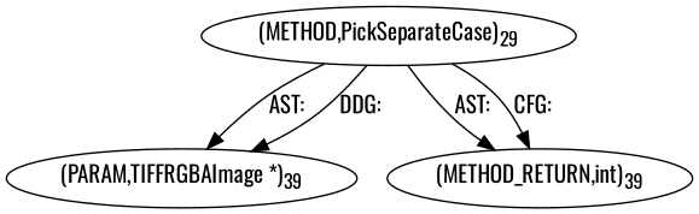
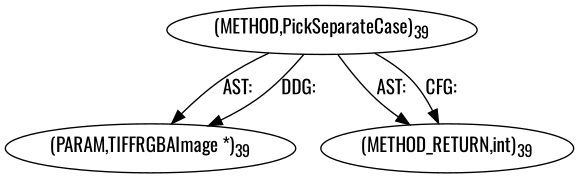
  digraph {
    fontname=Oswald
    node [fontname=Oswald]
    edge [fontname=Oswald]
-   n1 [label=<(METHOD,PickSeparateCase)<SUB>29</SUB>>]
+   n1 [label=<(METHOD,PickSeparateCase)<SUB>39</SUB>>]
    n2 [label=<(PARAM,TIFFRGBAImage *)<SUB>39</SUB>>]
    n3 [label=<(METHOD_RETURN,int)<SUB>39</SUB>>]
    n1 -> n2 [label="AST: "]
    n1 -> n2 [label="DDG: "]
    n1 -> n3 [label="AST: "]
    n1 -> n3 [label="CFG: "]
  }
